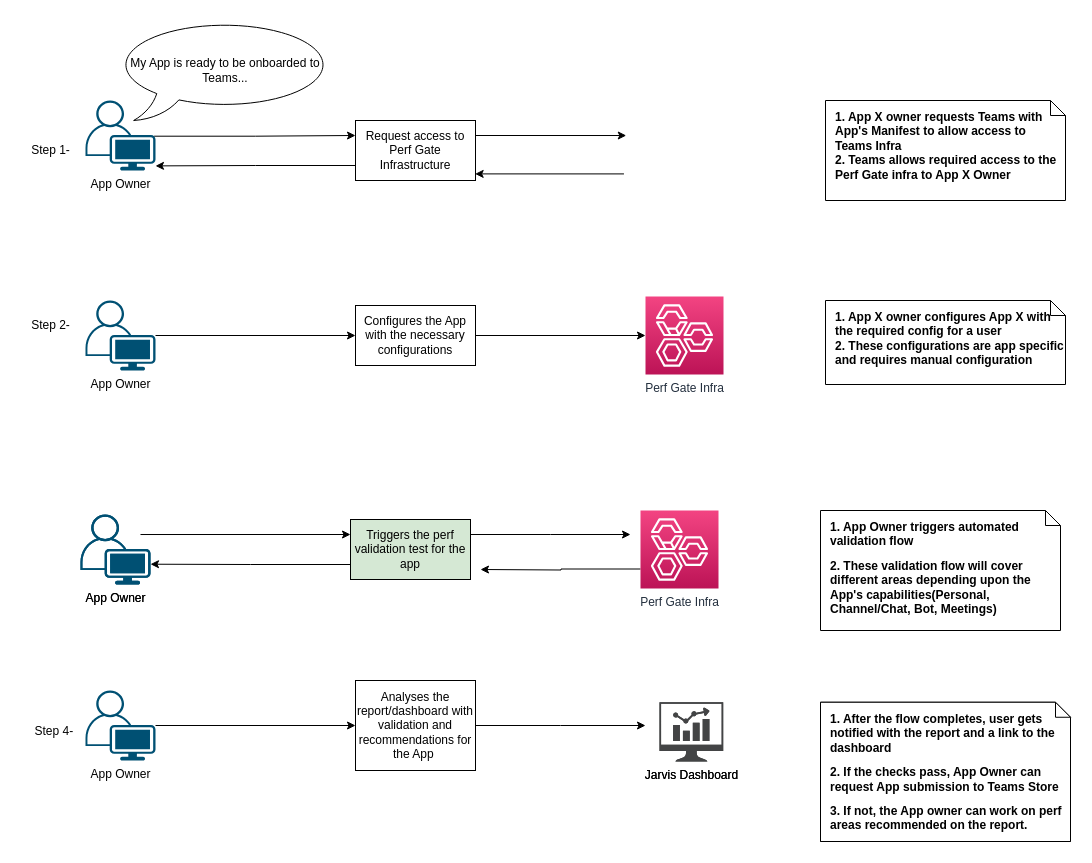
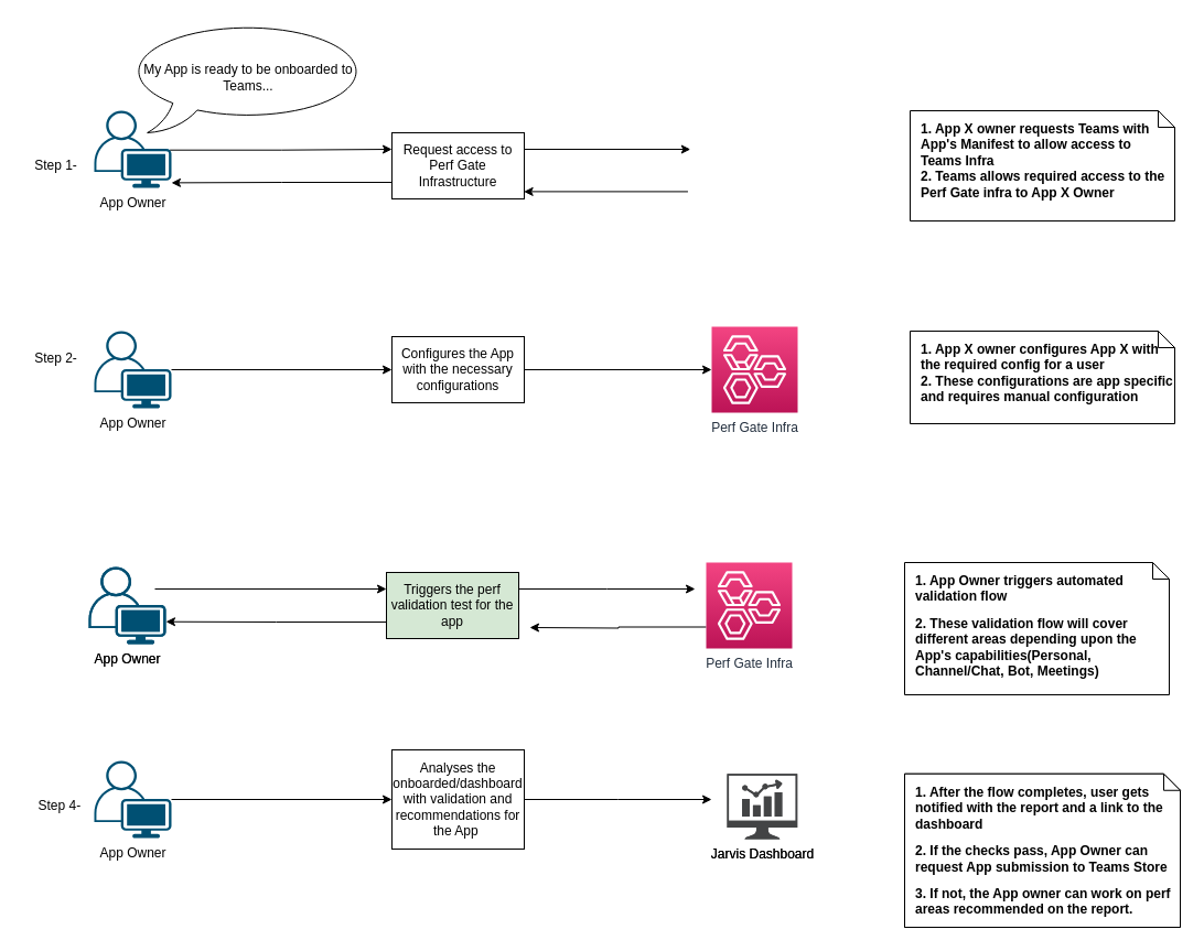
  <mxCell id="0" />
  <mxCell id="1" parent="0" />
  <mxCell id="2" style="edgeStyle=orthogonalEdgeStyle;rounded=0;orthogonalLoop=1;jettySize=auto;html=1;exitX=0.98;exitY=0.51;exitDx=0;exitDy=0;exitPerimeter=0;entryX=0;entryY=0.25;entryDx=0;entryDy=0;" edge="1" parent="1" source="3" target="7"><mxGeometry relative="1" as="geometry" /></mxCell>
  <mxCell id="3" value="App Owner" style="points=[[0.35,0,0],[0.98,0.51,0],[1,0.71,0],[0.67,1,0],[0,0.795,0],[0,0.65,0]];verticalLabelPosition=bottom;sketch=0;html=1;verticalAlign=top;aspect=fixed;align=center;pointerEvents=1;shape=mxgraph.cisco19.user;fillColor=#005073;strokeColor=none;" vertex="1" parent="1"><mxGeometry x="85" y="100" width="70" height="70" as="geometry" /></mxCell>
  <mxCell id="4" value="My App is ready to be onboarded to Teams..." style="whiteSpace=wrap;html=1;shape=mxgraph.basic.oval_callout" vertex="1" parent="1"><mxGeometry x="115" y="20" width="220" height="100" as="geometry" /></mxCell>
  <mxCell id="5" style="edgeStyle=orthogonalEdgeStyle;rounded=0;orthogonalLoop=1;jettySize=auto;html=1;exitX=0;exitY=0.75;exitDx=0;exitDy=0;entryX=1;entryY=0.934;entryDx=0;entryDy=0;entryPerimeter=0;" edge="1" parent="1" source="7" target="3"><mxGeometry relative="1" as="geometry" /></mxCell>
  <mxCell id="6" style="edgeStyle=orthogonalEdgeStyle;rounded=0;orthogonalLoop=1;jettySize=auto;html=1;exitX=1;exitY=0.25;exitDx=0;exitDy=0;entryX=0.006;entryY=0.383;entryDx=0;entryDy=0;entryPerimeter=0;" edge="1" parent="1" source="7" target="9"><mxGeometry relative="1" as="geometry" /></mxCell>
  <mxCell id="7" value="Request access to Perf Gate Infrastructure" style="rounded=0;whiteSpace=wrap;html=1;" vertex="1" parent="1"><mxGeometry x="355" y="120" width="120" height="60" as="geometry" /></mxCell>
  <mxCell id="8" style="edgeStyle=orthogonalEdgeStyle;rounded=0;orthogonalLoop=1;jettySize=auto;html=1;exitX=-0.012;exitY=0.683;exitDx=0;exitDy=0;entryX=0.997;entryY=0.89;entryDx=0;entryDy=0;entryPerimeter=0;exitPerimeter=0;" edge="1" parent="1" source="9" target="7"><mxGeometry relative="1" as="geometry" /></mxCell>
  <mxCell id="9" value="" style="shape=image;html=1;verticalAlign=top;verticalLabelPosition=bottom;labelBackgroundColor=#ffffff;imageAspect=0;aspect=fixed;image=https://cdn0.iconfinder.com/data/icons/logos-microsoft-office-365/128/Microsoft_Office-10-128.png" vertex="1" parent="1"><mxGeometry x="625" y="86" width="128" height="128" as="geometry" /></mxCell>
  <mxCell id="10" value="Step 1-" style="text;html=1;align=center;verticalAlign=middle;resizable=0;points=[];autosize=1;strokeColor=none;fillColor=none;" vertex="1" parent="1"><mxGeometry x="20" y="135" width="60" height="30" as="geometry" /></mxCell>
  <mxCell id="11" value="Step 2-" style="text;html=1;align=center;verticalAlign=middle;resizable=0;points=[];autosize=1;strokeColor=none;fillColor=none;" vertex="1" parent="1"><mxGeometry x="20" y="310" width="60" height="30" as="geometry" /></mxCell>
  <mxCell id="12" style="edgeStyle=orthogonalEdgeStyle;rounded=0;orthogonalLoop=1;jettySize=auto;html=1;" edge="1" parent="1" source="13" target="15"><mxGeometry relative="1" as="geometry"><mxPoint x="295" y="335" as="targetPoint" /></mxGeometry></mxCell>
  <mxCell id="13" value="App Owner" style="points=[[0.35,0,0],[0.98,0.51,0],[1,0.71,0],[0.67,1,0],[0,0.795,0],[0,0.65,0]];verticalLabelPosition=bottom;sketch=0;html=1;verticalAlign=top;aspect=fixed;align=center;pointerEvents=1;shape=mxgraph.cisco19.user;fillColor=#005073;strokeColor=none;" vertex="1" parent="1"><mxGeometry x="85" y="300" width="70" height="70" as="geometry" /></mxCell>
  <mxCell id="14" style="edgeStyle=orthogonalEdgeStyle;rounded=0;orthogonalLoop=1;jettySize=auto;html=1;exitX=1;exitY=0.5;exitDx=0;exitDy=0;" edge="1" parent="1" source="15" target="16"><mxGeometry relative="1" as="geometry"><mxPoint x="605" y="335" as="targetPoint" /></mxGeometry></mxCell>
  <mxCell id="15" value="Configures the App with the necessary configurations" style="rounded=0;whiteSpace=wrap;html=1;" vertex="1" parent="1"><mxGeometry x="355" y="305" width="120" height="60" as="geometry" /></mxCell>
  <mxCell id="16" value="Perf Gate Infra" style="sketch=0;points=[[0,0,0],[0.25,0,0],[0.5,0,0],[0.75,0,0],[1,0,0],[0,1,0],[0.25,1,0],[0.5,1,0],[0.75,1,0],[1,1,0],[0,0.25,0],[0,0.5,0],[0,0.75,0],[1,0.25,0],[1,0.5,0],[1,0.75,0]];points=[[0,0,0],[0.25,0,0],[0.5,0,0],[0.75,0,0],[1,0,0],[0,1,0],[0.25,1,0],[0.5,1,0],[0.75,1,0],[1,1,0],[0,0.25,0],[0,0.5,0],[0,0.75,0],[1,0.25,0],[1,0.5,0],[1,0.75,0]];outlineConnect=0;fontColor=#232F3E;gradientColor=#F34482;gradientDirection=north;fillColor=#BC1356;strokeColor=#ffffff;dashed=0;verticalLabelPosition=bottom;verticalAlign=top;align=center;html=1;fontSize=12;fontStyle=0;aspect=fixed;shape=mxgraph.aws4.resourceIcon;resIcon=mxgraph.aws4.well_architect_tool;" vertex="1" parent="1"><mxGeometry x="645" y="296" width="78" height="78" as="geometry" /></mxCell>
  <mxCell id="17" value="App Owner" style="points=[[0.35,0,0],[0.98,0.51,0],[1,0.71,0],[0.67,1,0],[0,0.795,0],[0,0.65,0]];verticalLabelPosition=bottom;sketch=0;html=1;verticalAlign=top;aspect=fixed;align=center;pointerEvents=1;shape=mxgraph.cisco19.user;fillColor=#005073;strokeColor=none;" vertex="1" parent="1"><mxGeometry x="80" y="514" width="70" height="70" as="geometry" /></mxCell>
  <mxCell id="18" style="edgeStyle=orthogonalEdgeStyle;rounded=0;orthogonalLoop=1;jettySize=auto;html=1;exitX=0.857;exitY=0.286;exitDx=0;exitDy=0;entryX=0;entryY=0.25;entryDx=0;entryDy=0;exitPerimeter=0;" edge="1" parent="1" source="17" target="21"><mxGeometry relative="1" as="geometry" /></mxCell>
  <mxCell id="19" style="edgeStyle=orthogonalEdgeStyle;rounded=0;orthogonalLoop=1;jettySize=auto;html=1;exitX=1;exitY=0.25;exitDx=0;exitDy=0;" edge="1" parent="1" source="21"><mxGeometry relative="1" as="geometry"><mxPoint x="630" y="534" as="targetPoint" /></mxGeometry></mxCell>
  <mxCell id="20" style="edgeStyle=orthogonalEdgeStyle;rounded=0;orthogonalLoop=1;jettySize=auto;html=1;exitX=0;exitY=0.75;exitDx=0;exitDy=0;entryX=1;entryY=0.71;entryDx=0;entryDy=0;entryPerimeter=0;" edge="1" parent="1" source="21" target="17"><mxGeometry relative="1" as="geometry" /></mxCell>
  <mxCell id="21" value="Triggers the perf validation test for the app" style="rounded=0;whiteSpace=wrap;html=1;fillColor=#d5e8d4;" vertex="1" parent="1"><mxGeometry x="350" y="519" width="120" height="60" as="geometry" /></mxCell>
  <mxCell id="22" style="edgeStyle=orthogonalEdgeStyle;rounded=0;orthogonalLoop=1;jettySize=auto;html=1;exitX=0;exitY=0.75;exitDx=0;exitDy=0;exitPerimeter=0;" edge="1" parent="1" source="23"><mxGeometry relative="1" as="geometry"><mxPoint x="480" y="569" as="targetPoint" /></mxGeometry></mxCell>
  <mxCell id="23" value="Perf Gate Infra" style="sketch=0;points=[[0,0,0],[0.25,0,0],[0.5,0,0],[0.75,0,0],[1,0,0],[0,1,0],[0.25,1,0],[0.5,1,0],[0.75,1,0],[1,1,0],[0,0.25,0],[0,0.5,0],[0,0.75,0],[1,0.25,0],[1,0.5,0],[1,0.75,0]];points=[[0,0,0],[0.25,0,0],[0.5,0,0],[0.75,0,0],[1,0,0],[0,1,0],[0.25,1,0],[0.5,1,0],[0.75,1,0],[1,1,0],[0,0.25,0],[0,0.5,0],[0,0.75,0],[1,0.25,0],[1,0.5,0],[1,0.75,0]];outlineConnect=0;fontColor=#232F3E;gradientColor=#F34482;gradientDirection=north;fillColor=#BC1356;strokeColor=#ffffff;dashed=0;verticalLabelPosition=bottom;verticalAlign=top;align=center;html=1;fontSize=12;fontStyle=0;aspect=fixed;shape=mxgraph.aws4.resourceIcon;resIcon=mxgraph.aws4.well_architect_tool;" vertex="1" parent="1"><mxGeometry x="640" y="510" width="78" height="78" as="geometry" /></mxCell>
  <mxCell id="24" value="Step 4-&amp;nbsp;" style="text;html=1;align=center;verticalAlign=middle;resizable=0;points=[];autosize=1;strokeColor=none;fillColor=none;" vertex="1" parent="1"><mxGeometry x="20" y="716.38" width="70" height="30" as="geometry" /></mxCell>
  <mxCell id="25" value="App Owner" style="points=[[0.35,0,0],[0.98,0.51,0],[1,0.71,0],[0.67,1,0],[0,0.795,0],[0,0.65,0]];verticalLabelPosition=bottom;sketch=0;html=1;verticalAlign=top;aspect=fixed;align=center;pointerEvents=1;shape=mxgraph.cisco19.user;fillColor=#005073;strokeColor=none;" vertex="1" parent="1"><mxGeometry x="80" y="514" width="70" height="70" as="geometry" /></mxCell>
  <mxCell id="26" style="edgeStyle=orthogonalEdgeStyle;rounded=0;orthogonalLoop=1;jettySize=auto;html=1;" edge="1" parent="1" source="27" target="29"><mxGeometry relative="1" as="geometry"><mxPoint x="295" y="725" as="targetPoint" /></mxGeometry></mxCell>
  <mxCell id="27" value="App Owner" style="points=[[0.35,0,0],[0.98,0.51,0],[1,0.71,0],[0.67,1,0],[0,0.795,0],[0,0.65,0]];verticalLabelPosition=bottom;sketch=0;html=1;verticalAlign=top;aspect=fixed;align=center;pointerEvents=1;shape=mxgraph.cisco19.user;fillColor=#005073;strokeColor=none;" vertex="1" parent="1"><mxGeometry x="85" y="690" width="70" height="70" as="geometry" /></mxCell>
  <mxCell id="28" style="edgeStyle=orthogonalEdgeStyle;rounded=0;orthogonalLoop=1;jettySize=auto;html=1;exitX=1;exitY=0.5;exitDx=0;exitDy=0;" edge="1" parent="1" source="29"><mxGeometry relative="1" as="geometry"><mxPoint x="645" y="725" as="targetPoint" /></mxGeometry></mxCell>
- <mxCell id="29" value="Analyses the report/dashboard with validation and recommendations for the App&amp;nbsp;" style="rounded=0;whiteSpace=wrap;html=1;" vertex="1" parent="1"><mxGeometry x="355" y="680" width="120" height="90" as="geometry" /></mxCell>
+ <mxCell id="29" value="Analyses the onboarded/dashboard with validation and recommendations for the App&amp;nbsp;" style="rounded=0;whiteSpace=wrap;html=1;" vertex="1" parent="1"><mxGeometry x="355" y="680" width="120" height="90" as="geometry" /></mxCell>
  <mxCell id="30" value="Jarvis Dashboard" style="sketch=0;pointerEvents=1;shadow=0;dashed=0;html=1;strokeColor=none;fillColor=#434445;aspect=fixed;labelPosition=center;verticalLabelPosition=bottom;verticalAlign=top;align=center;outlineConnect=0;shape=mxgraph.vvd.nsx_dashboard;" vertex="1" parent="1"><mxGeometry x="659" y="701.75" width="63.71" height="59.25" as="geometry" /></mxCell>
  <mxCell id="31" value="&lt;p style=&quot;margin:0px;margin-top:10px;margin-left:10px;text-align:left;&quot;&gt;&lt;b&gt;1. App X owner requests Teams with App's Manifest to allow access to Teams Infra&lt;br&gt;2. Teams allows required access to the Perf Gate infra to App X Owner&lt;/b&gt;&lt;/p&gt;" style="shape=note;html=1;size=15;spacingLeft=5;align=left;html=1;overflow=fill;whiteSpace=wrap;align=center;" vertex="1" parent="1"><mxGeometry x="825" y="100" width="240" height="100" as="geometry" /></mxCell>
  <mxCell id="32" value="&lt;p style=&quot;margin:0px;margin-top:10px;margin-left:10px;text-align:left;&quot;&gt;&lt;b&gt;1. App X owner configures App X with the required config for a user&lt;br&gt;2. These configurations are app specific and requires manual configuration&lt;/b&gt;&lt;/p&gt;" style="shape=note;html=1;size=15;spacingLeft=5;align=left;html=1;overflow=fill;whiteSpace=wrap;align=center;" vertex="1" parent="1"><mxGeometry x="825" y="300" width="240" height="84" as="geometry" /></mxCell>
  <mxCell id="33" value="&lt;p style=&quot;margin:0px;margin-top:10px;margin-left:10px;text-align:left;&quot;&gt;&lt;b&gt;1. App Owner triggers automated validation flow&amp;nbsp;&lt;/b&gt;&lt;/p&gt;&lt;p style=&quot;margin:0px;margin-top:10px;margin-left:10px;text-align:left;&quot;&gt;&lt;b style=&quot;background-color: initial;&quot;&gt;2. These validation flow will cover different areas depending upon the App's capabilities(Personal, Channel/Chat, Bot, Meetings)&lt;/b&gt;&lt;/p&gt;" style="shape=note;html=1;size=15;spacingLeft=5;align=left;html=1;overflow=fill;whiteSpace=wrap;align=center;" vertex="1" parent="1"><mxGeometry x="820" y="510" width="240" height="120" as="geometry" /></mxCell>
  <mxCell id="34" value="&lt;p style=&quot;margin:0px;margin-top:10px;margin-left:10px;text-align:left;&quot;&gt;&lt;b&gt;1. After the flow completes, user gets notified with the report and a link to the dashboard&lt;/b&gt;&lt;/p&gt;&lt;p style=&quot;margin:0px;margin-top:10px;margin-left:10px;text-align:left;&quot;&gt;&lt;b&gt;2. If the checks pass, App Owner can request App submission to Teams Store&lt;/b&gt;&lt;/p&gt;&lt;p style=&quot;margin:0px;margin-top:10px;margin-left:10px;text-align:left;&quot;&gt;&lt;b&gt;3. If not, the App owner can work on perf areas recommended on the report.&lt;/b&gt;&lt;/p&gt;" style="shape=note;html=1;size=15;spacingLeft=5;align=left;html=1;overflow=fill;whiteSpace=wrap;align=center;" vertex="1" parent="1"><mxGeometry x="820" y="701.75" width="250" height="139.25" as="geometry" /></mxCell>
  <mxCell id="35" value="&lt;p style=&quot;margin:0px;margin-top:10px;margin-left:10px;text-align:left;&quot;&gt;&lt;b&gt;1. After the flow completes, user gets notified with the report and a link to the dashboard&lt;/b&gt;&lt;/p&gt;&lt;p style=&quot;margin:0px;margin-top:10px;margin-left:10px;text-align:left;&quot;&gt;&lt;b&gt;2. If the checks pass, App Owner can request App submission to Teams Store&lt;/b&gt;&lt;/p&gt;&lt;p style=&quot;margin:0px;margin-top:10px;margin-left:10px;text-align:left;&quot;&gt;&lt;b&gt;3. If not, the App owner can work on perf areas recommended on the report.&lt;/b&gt;&lt;/p&gt;" style="shape=note;html=1;size=15;spacingLeft=5;align=left;html=1;overflow=fill;whiteSpace=wrap;align=center;" vertex="1" parent="1"><mxGeometry x="820" y="701.75" width="250" height="139.25" as="geometry" /></mxCell>
  <mxCell id="36" value="Jarvis Dashboard" style="sketch=0;pointerEvents=1;shadow=0;dashed=0;html=1;strokeColor=none;fillColor=#434445;aspect=fixed;labelPosition=center;verticalLabelPosition=bottom;verticalAlign=top;align=center;outlineConnect=0;shape=mxgraph.vvd.nsx_dashboard;" vertex="1" parent="1"><mxGeometry x="659" y="701.75" width="63.71" height="59.25" as="geometry" /></mxCell>
